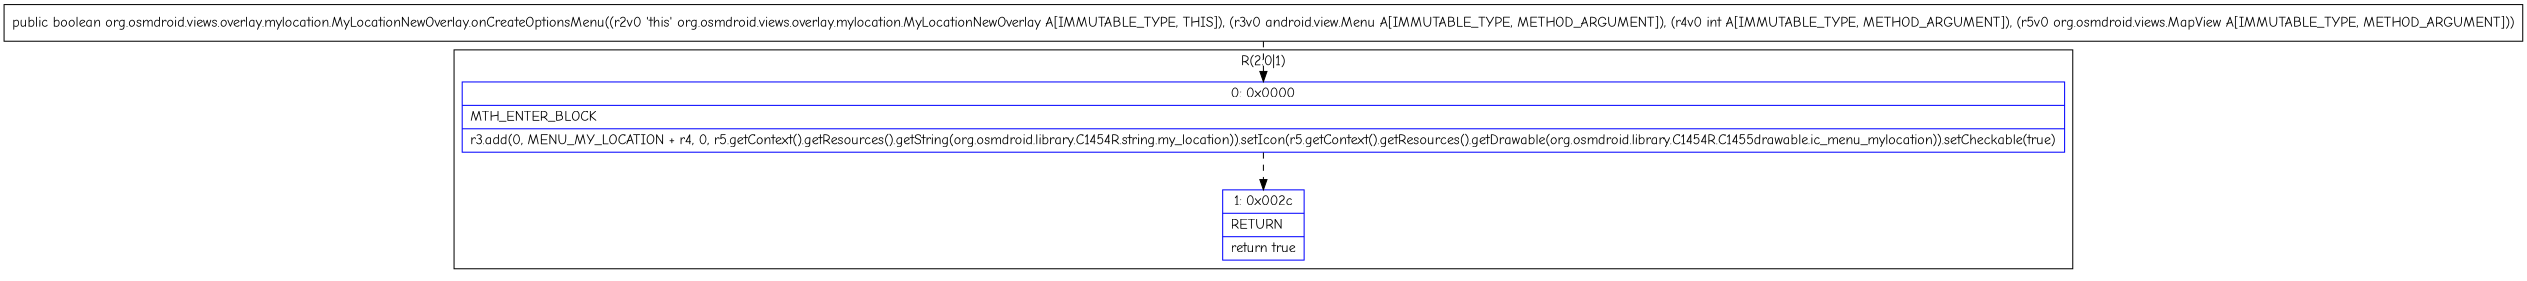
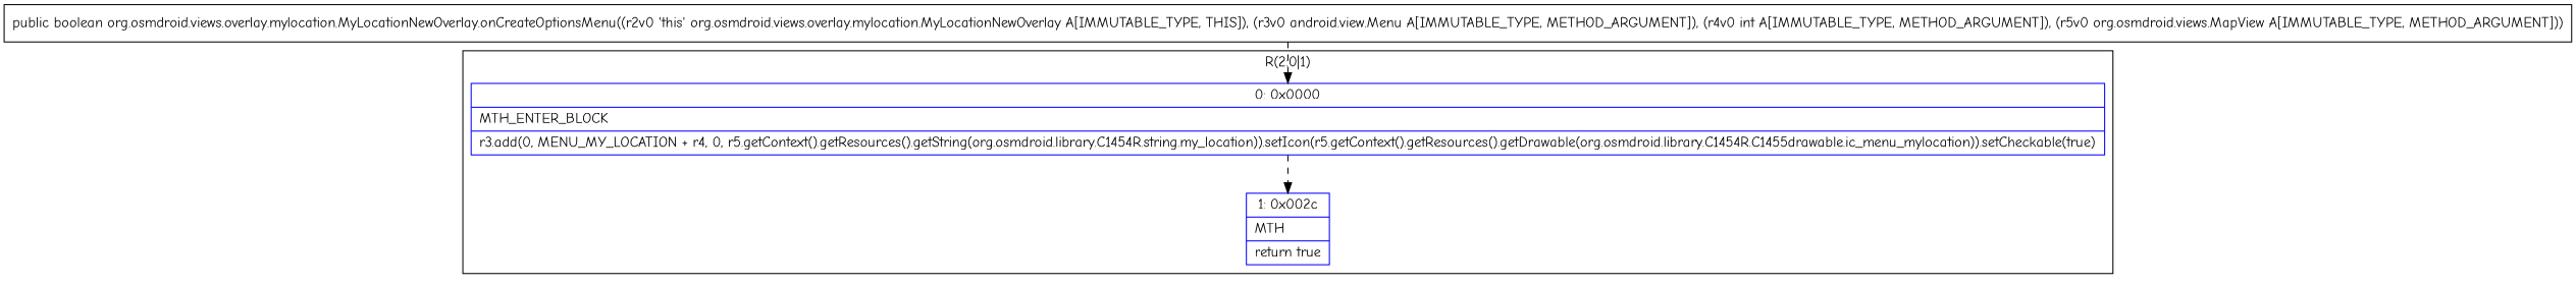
  digraph {
    fontname="Comic Neue"
    node [color=blue shape=record fontname="Comic Neue"]
    edge [style=dashed fontname="Comic Neue"]
    n1 [label="{0\:\ 0x0000|MTH_ENTER_BLOCK\l|r3.add(0, MENU_MY_LOCATION + r4, 0, r5.getContext().getResources().getString(org.osmdroid.library.C1454R.string.my_location)).setIcon(r5.getContext().getResources().getDrawable(org.osmdroid.library.C1454R.C1455drawable.ic_menu_mylocation)).setCheckable(true)\l}"]
-   n2 [label="{1\:\ 0x002c|RETURN\l|return true\l}"]
+   n2 [label="{1\:\ 0x002c|MTH\l|return true\l}"]
    n3 [label="{public boolean org.osmdroid.views.overlay.mylocation.MyLocationNewOverlay.onCreateOptionsMenu((r2v0 'this' org.osmdroid.views.overlay.mylocation.MyLocationNewOverlay A[IMMUTABLE_TYPE, THIS]), (r3v0 android.view.Menu A[IMMUTABLE_TYPE, METHOD_ARGUMENT]), (r4v0 int A[IMMUTABLE_TYPE, METHOD_ARGUMENT]), (r5v0 org.osmdroid.views.MapView A[IMMUTABLE_TYPE, METHOD_ARGUMENT])) }" color=""]
    subgraph cluster_1 {
      label="R(2:0|1)"
      n1
      n2
    }
    n1 -> n2
    n3 -> n1
  }
